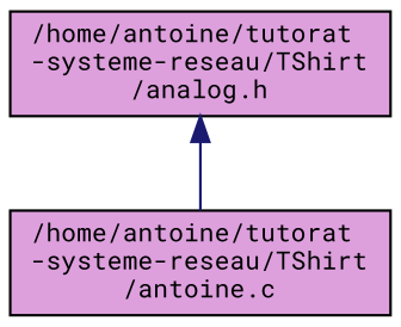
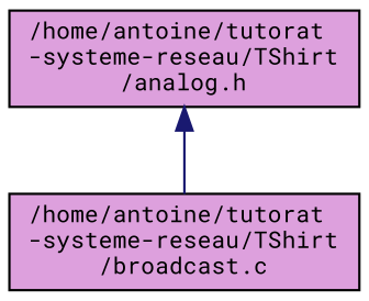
  digraph {
    fontname="Roboto Mono"
    node [color=black fillcolor=plum fontname="Roboto Mono" fontsize=10 shape=record style=filled]
    n1 [fontcolor=black height=0.2 label="/home/antoine/tutorat\l-systeme-reseau/TShirt\l/analog.h" width=0.4]
-   n2 [height=0.2 label="/home/antoine/tutorat\l-systeme-reseau/TShirt\l/antoine.c" width=0.4]
+   n2 [height=0.2 label="/home/antoine/tutorat\l-systeme-reseau/TShirt\l/broadcast.c" width=0.4]
    n1 -> n2 [color=midnightblue dir=back fontname="Roboto Mono" fontsize=10 labelfontname=Helvetica labelfontsize=10 style=solid]
  }
